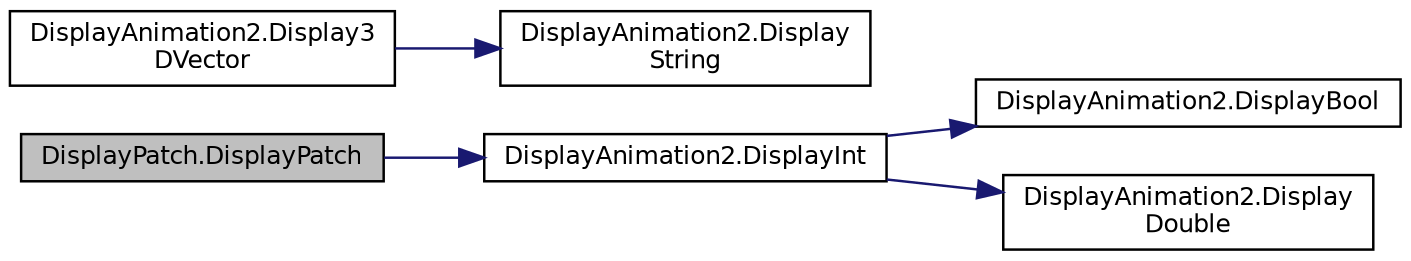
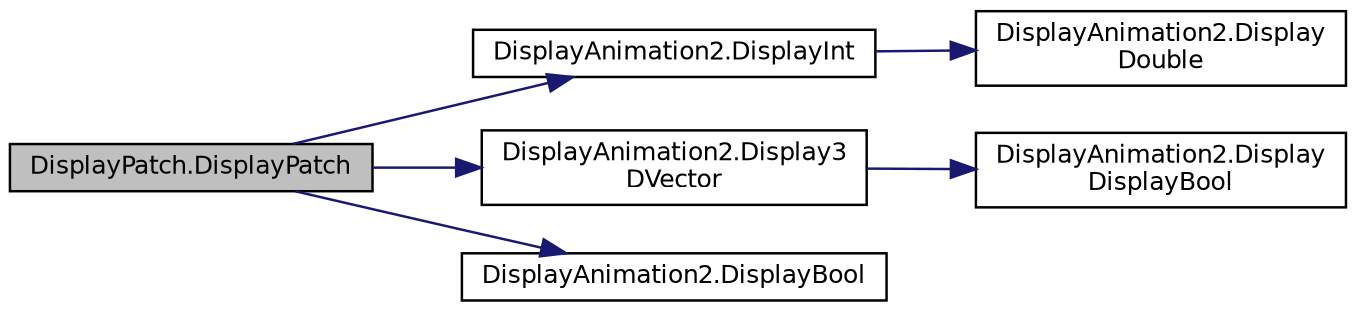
  digraph {
    rankdir=LR
    node [color=black fillcolor=white fontname=Helvetica fontsize=10 shape=record style=filled]
    edge [color=midnightblue fontname=Helvetica fontsize=10 labelfontname=Helvetica labelfontsize=10 style=solid]
    n1 [fillcolor=grey75 fontcolor=black height=0.2 label="DisplayPatch.DisplayPatch" width=0.4]
    n2 [height=0.2 label="DisplayAnimation2.DisplayInt" width=0.4]
    n3 [height=0.2 label="DisplayAnimation2.Display3\lDVector" width=0.4]
    n4 [height=0.2 label="DisplayAnimation2.DisplayBool" width=0.4]
-   n5 [height=0.2 label="DisplayAnimation2.Display\lString" width=0.4]
+   n5 [height=0.2 label="DisplayAnimation2.Display\lDisplayBool" width=0.4]
    n6 [height=0.2 label="DisplayAnimation2.Display\lDouble" width=0.4]
    n1 -> n2
-   n2 -> n4
+   n1 -> n3
+   n1 -> n4
    n2 -> n6
    n3 -> n5
  }
